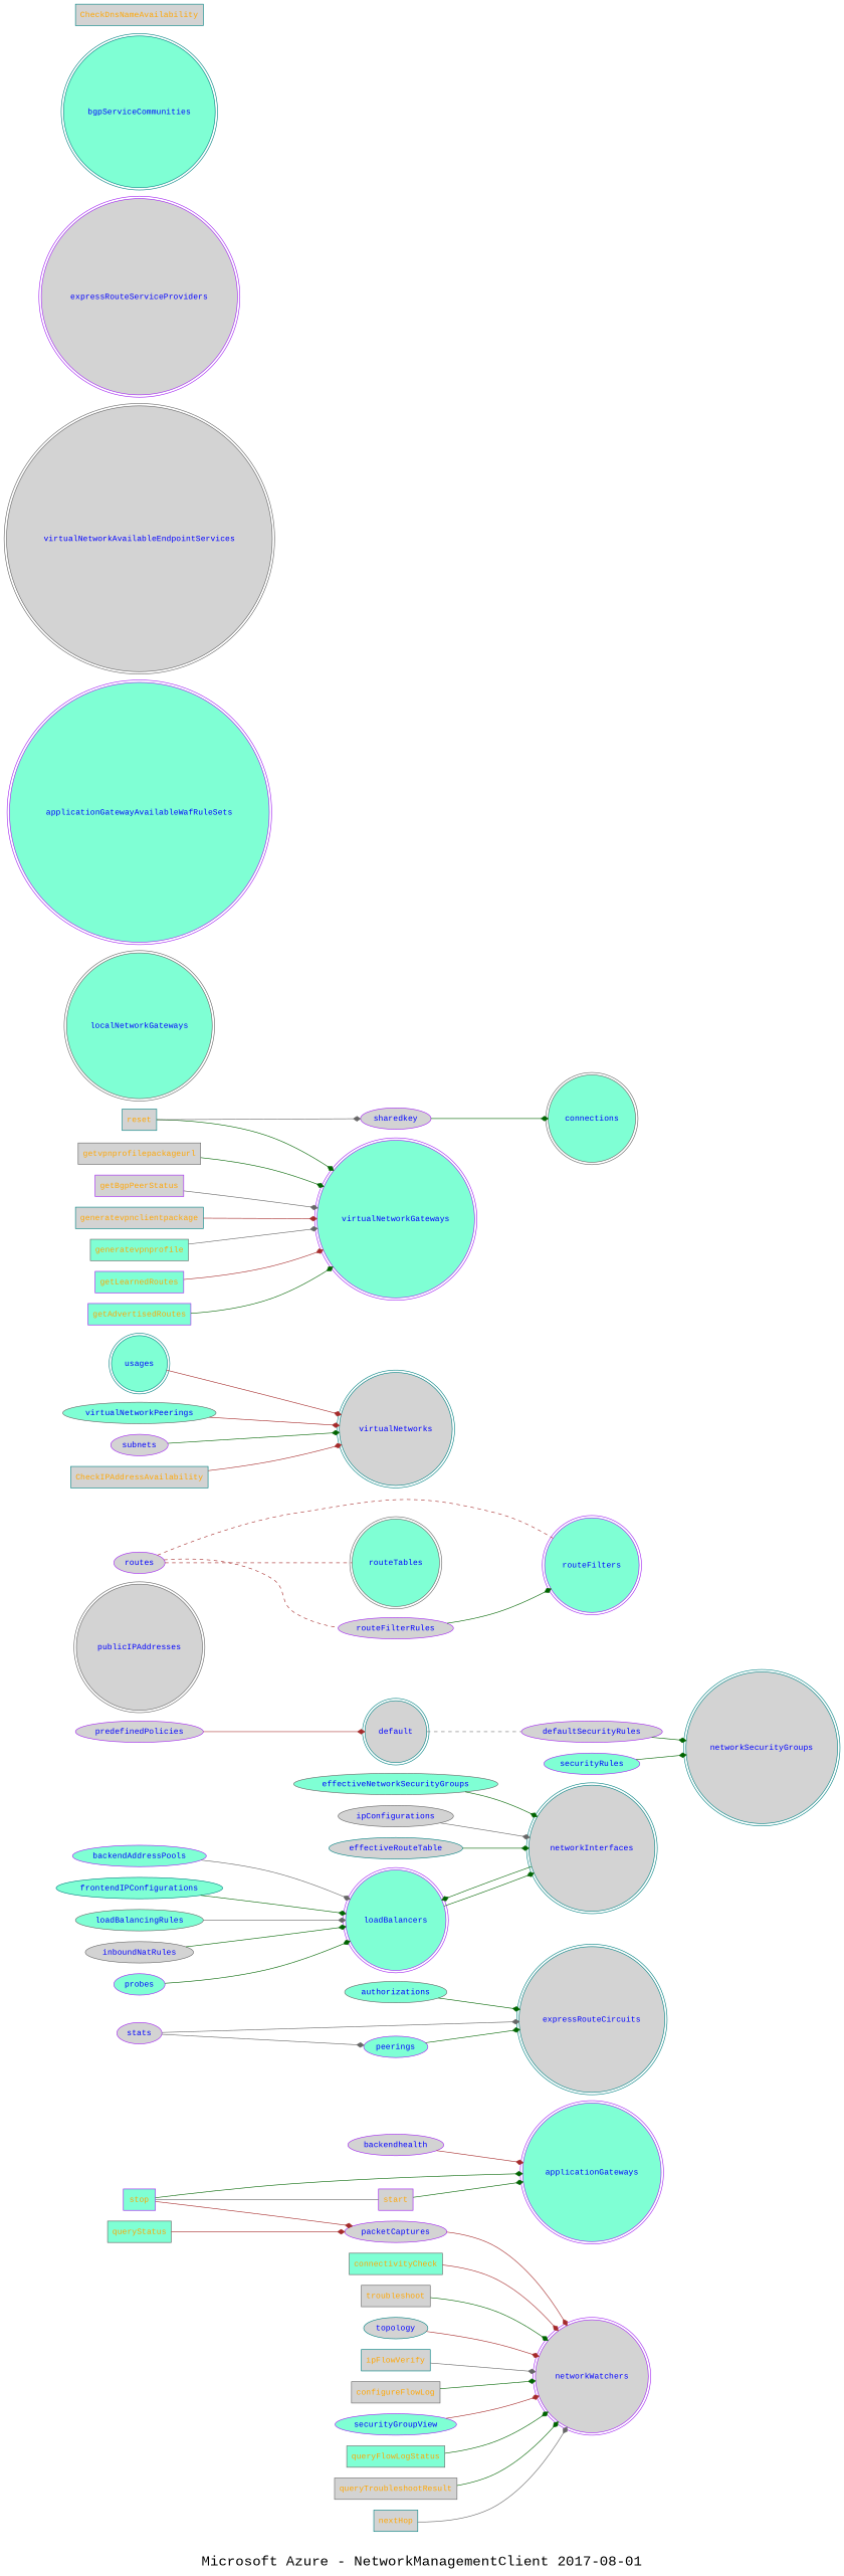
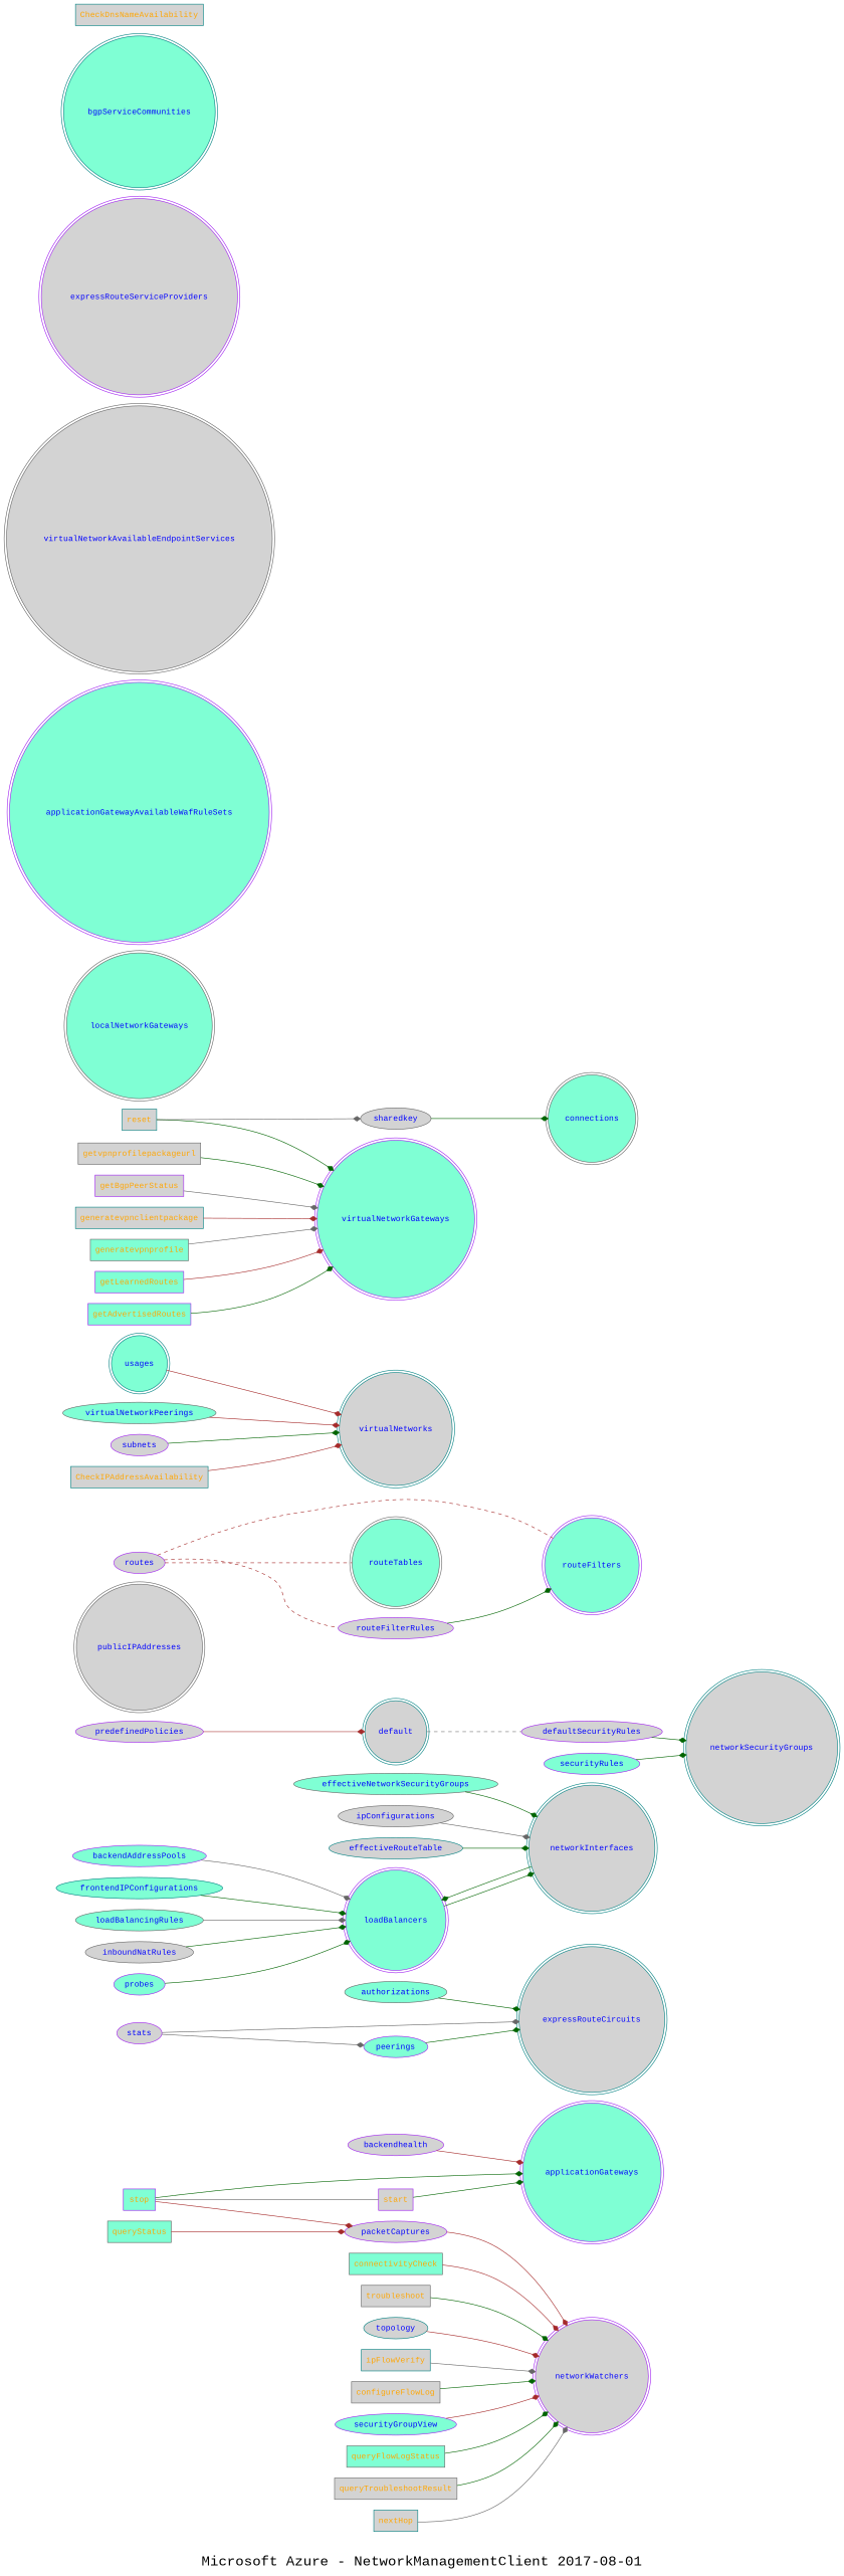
  digraph {
    fontname="Liberation Mono"
    fontsize=24
    label="Microsoft Azure - NetworkManagementClient 2017-08-01"
    rankdir=LR
    splines=true
    node [color=purple fillcolor=lightgrey fontcolor=blue fontname="Liberation Mono" shape=ellipse style=filled]
    edge [arrowhead=diamond arrowtail=none color=darkgreen fontcolor=blue fontname="Liberation Mono"]
    applicationGateways [fillcolor=aquamarine shape=doublecircle]
    expressRouteCircuits [color=teal shape=doublecircle]
    loadBalancers [fillcolor=aquamarine shape=doublecircle]
    networkInterfaces [color=teal shape=doublecircle]
    networkSecurityGroups [color=teal shape=doublecircle]
    networkWatchers [shape=doublecircle]
    publicIPAddresses [color=gray40 shape=doublecircle]
    routeFilters [fillcolor=aquamarine shape=doublecircle]
    routeTables [color=gray40 fillcolor=aquamarine shape=doublecircle]
    virtualNetworks [color=teal shape=doublecircle]
    virtualNetworkGateways [fillcolor=aquamarine shape=doublecircle]
    connections [color=gray40 fillcolor=aquamarine shape=doublecircle]
    localNetworkGateways [color=gray40 fillcolor=aquamarine shape=doublecircle]
    default [color=teal shape=doublecircle]
    defaultSecurityRules
    applicationGatewayAvailableWafRuleSets [fillcolor=aquamarine shape=doublecircle]
    virtualNetworkAvailableEndpointServices [color=gray40 shape=doublecircle]
    usages [color=teal fillcolor=aquamarine shape=doublecircle]
    expressRouteServiceProviders [shape=doublecircle]
    bgpServiceCommunities [color=teal fillcolor=aquamarine shape=doublecircle]
    backendhealth
    stop [fillcolor=aquamarine fontcolor=orange shape=box]
    start [fontcolor=orange shape=box]
    packetCaptures
    authorizations [color=gray40 fillcolor=aquamarine]
    peerings [fillcolor=aquamarine]
    stats
    backendAddressPools [fillcolor=aquamarine]
    frontendIPConfigurations [color=teal fillcolor=aquamarine]
    loadBalancingRules [color=gray40 fillcolor=aquamarine]
    inboundNatRules [color=gray40]
    probes [fillcolor=aquamarine]
    effectiveNetworkSecurityGroups [color=gray40 fillcolor=aquamarine]
    ipConfigurations [color=gray40]
    effectiveRouteTable [color=teal]
    securityRules [fillcolor=aquamarine]
    connectivityCheck [color=gray40 fillcolor=aquamarine fontcolor=orange shape=box]
    troubleshoot [color=gray40 fontcolor=orange shape=box]
    topology [color=teal]
    ipFlowVerify [color=teal fontcolor=orange shape=box]
    configureFlowLog [color=gray40 fontcolor=orange shape=box]
    securityGroupView [fillcolor=aquamarine]
    queryFlowLogStatus [color=gray40 fillcolor=aquamarine fontcolor=orange shape=box]
    queryStatus [color=gray40 fillcolor=aquamarine fontcolor=orange shape=box]
    queryTroubleshootResult [color=gray40 fontcolor=orange shape=box]
    nextHop [color=teal fontcolor=orange shape=box]
    routes
    routeFilterRules
    virtualNetworkPeerings [color=gray40 fillcolor=aquamarine]
    subnets
    CheckIPAddressAvailability [color=teal fontcolor=orange shape=box]
    getvpnprofilepackageurl [color=gray40 fontcolor=orange shape=box]
    reset [color=teal fontcolor=orange shape=box]
-   sharedkey
+   sharedkey [color=gray40]
    getBgpPeerStatus [fontcolor=orange shape=box]
    generatevpnclientpackage [color=teal fontcolor=orange shape=box]
    generatevpnprofile [color=gray40 fillcolor=aquamarine fontcolor=orange shape=box]
    getLearnedRoutes [fillcolor=aquamarine fontcolor=orange shape=box]
    getAdvertisedRoutes [fillcolor=aquamarine fontcolor=orange shape=box]
    predefinedPolicies
    CheckDnsNameAvailability [color=teal fontcolor=orange shape=box]
    loadBalancers -> networkInterfaces
    networkInterfaces -> loadBalancers
    default -> defaultSecurityRules [arrowhead=none color=gray40 fontcolor=grey style=dashed]
    defaultSecurityRules -> networkSecurityGroups
    usages -> virtualNetworks [color=brown]
    backendhealth -> applicationGateways [color=brown]
    stop -> applicationGateways [fontcolor=orange]
    stop -> start [arrowhead=none color=gray40 fontcolor=red]
    stop -> packetCaptures [color=brown fontcolor=orange]
    start -> applicationGateways [fontcolor=orange]
    packetCaptures -> networkWatchers [color=brown]
    authorizations -> expressRouteCircuits
    peerings -> expressRouteCircuits
    stats -> expressRouteCircuits [color=gray40]
    stats -> peerings [color=gray40]
    backendAddressPools -> loadBalancers [color=gray40]
    frontendIPConfigurations -> loadBalancers
    loadBalancingRules -> loadBalancers [color=gray40]
    inboundNatRules -> loadBalancers
    probes -> loadBalancers
    effectiveNetworkSecurityGroups -> networkInterfaces
    ipConfigurations -> networkInterfaces [color=gray40]
    effectiveRouteTable -> networkInterfaces
    securityRules -> networkSecurityGroups
    connectivityCheck -> networkWatchers [color=brown fontcolor=orange]
    troubleshoot -> networkWatchers [fontcolor=orange]
    topology -> networkWatchers [color=brown]
    ipFlowVerify -> networkWatchers [color=gray40 fontcolor=orange]
    configureFlowLog -> networkWatchers [fontcolor=orange]
    securityGroupView -> networkWatchers [color=brown]
    queryFlowLogStatus -> networkWatchers [fontcolor=orange]
    queryStatus -> packetCaptures [color=brown fontcolor=orange]
    queryTroubleshootResult -> networkWatchers [fontcolor=orange]
    nextHop -> networkWatchers [color=gray40 fontcolor=orange]
    routes -> routeFilters [arrowhead=none color=brown fontcolor=grey style=dashed]
    routes -> routeTables [arrowhead=none color=brown fontcolor=grey style=dashed]
    routes -> routeFilterRules [arrowhead=none color=brown fontcolor=grey style=dashed]
    routeFilterRules -> routeFilters
    virtualNetworkPeerings -> virtualNetworks [color=brown]
    subnets -> virtualNetworks
    CheckIPAddressAvailability -> virtualNetworks [color=brown fontcolor=orange]
    getvpnprofilepackageurl -> virtualNetworkGateways [fontcolor=orange]
    reset -> virtualNetworkGateways [fontcolor=orange]
    reset -> sharedkey [color=gray40 fontcolor=orange]
    sharedkey -> connections
    getBgpPeerStatus -> virtualNetworkGateways [color=gray40 fontcolor=orange]
    generatevpnclientpackage -> virtualNetworkGateways [color=brown fontcolor=orange]
    generatevpnprofile -> virtualNetworkGateways [color=gray40 fontcolor=orange]
    getLearnedRoutes -> virtualNetworkGateways [color=brown fontcolor=orange]
    getAdvertisedRoutes -> virtualNetworkGateways [fontcolor=orange]
    predefinedPolicies -> default [color=brown]
  }
